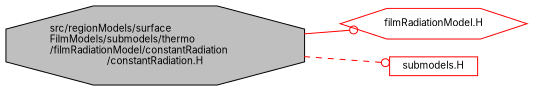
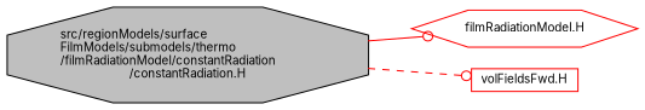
  digraph {
    rankdir=LR
    fontname=Inter
    node [color=red fontname=Inter fontsize=10]
    edge [color=red fontname=Inter fontsize=10 labelfontname=FreeSans labelfontsize=10 arrowhead=odot]
    n1 [color=black fillcolor=grey75 fontcolor=black height=0.2 label="src/regionModels/surface\lFilmModels/submodels/thermo\l/filmRadiationModel/constantRadiation\l/constantRadiation.H" shape=octagon style=filled width=0.4]
    n2 [height=0.2 label="filmRadiationModel.H" shape=hexagon width=0.4]
-   n3 [height=0.2 label="submodels.H" shape=box width=0.4]
+   n3 [height=0.2 label="volFieldsFwd.H" shape=box width=0.4]
    n1 -> n2 [style=solid]
    n1 -> n3 [style=dashed]
  }
